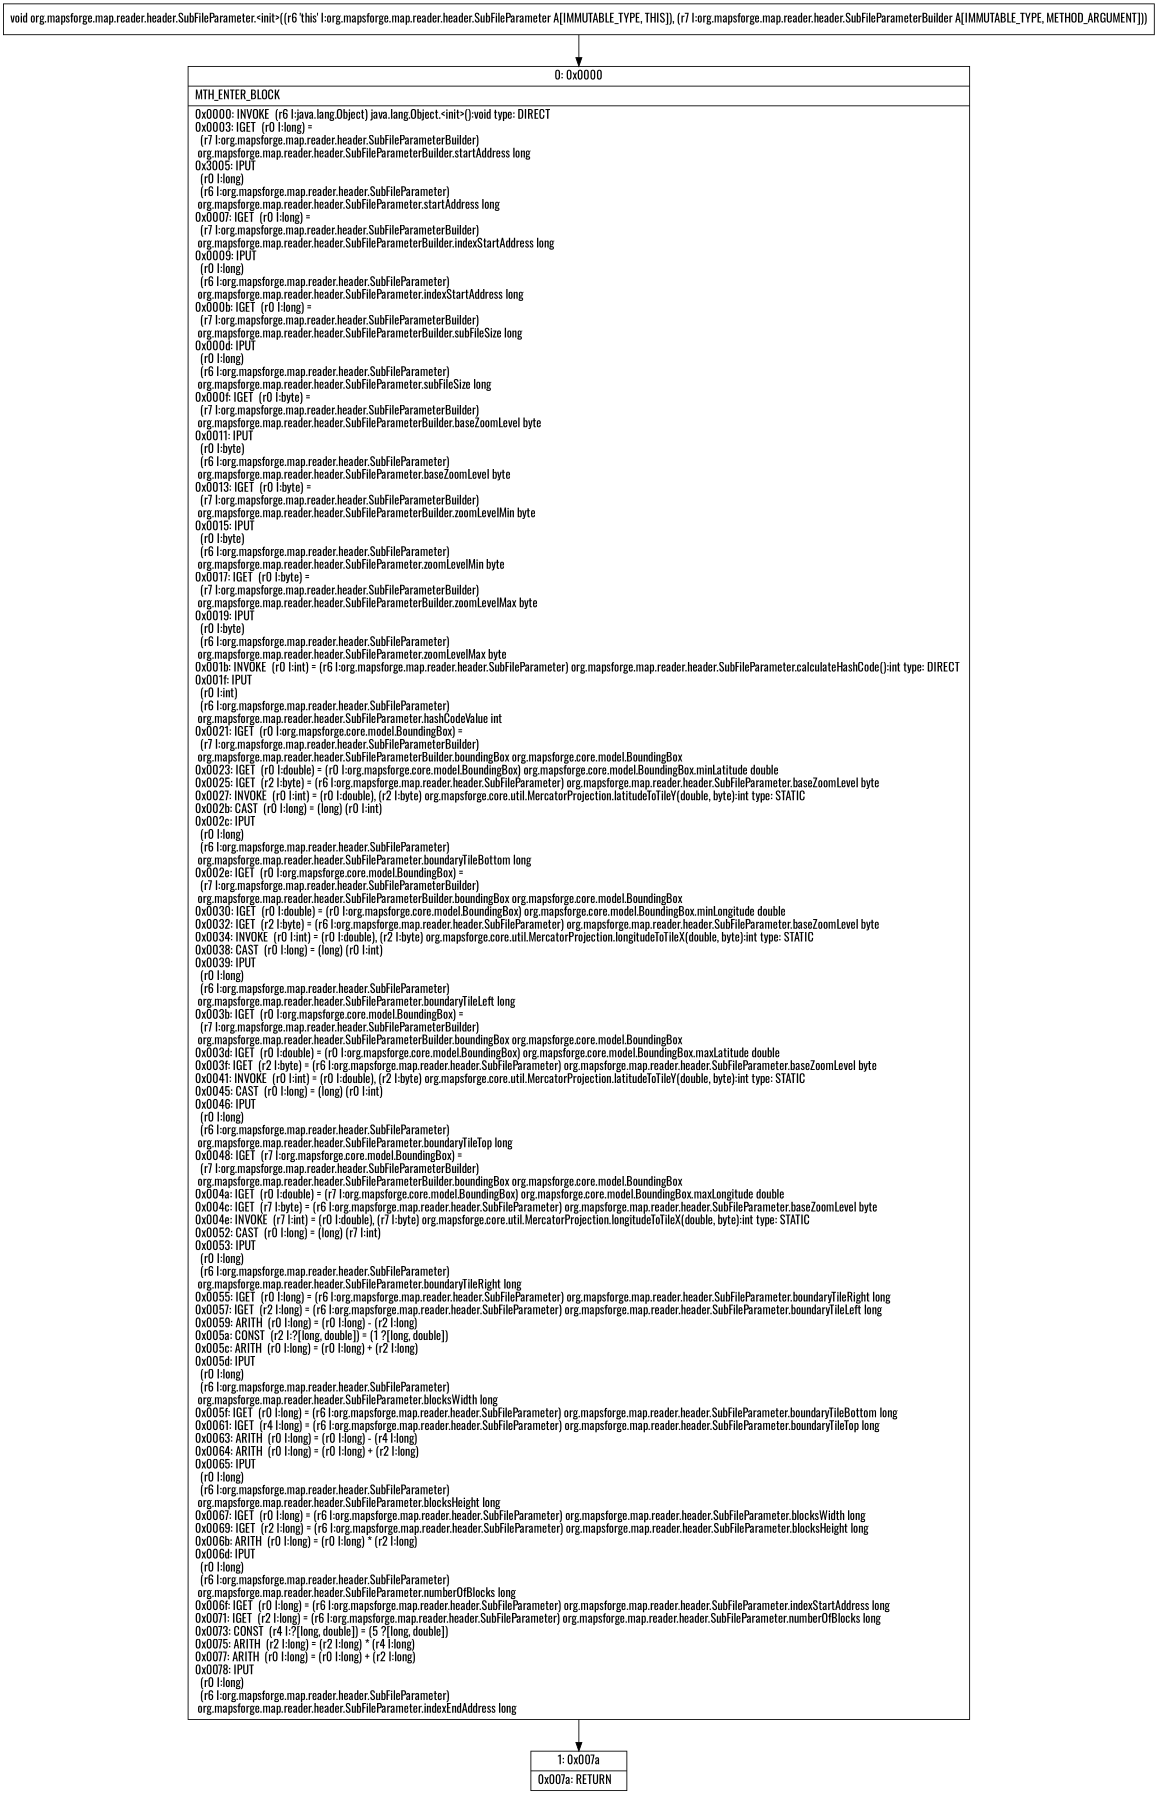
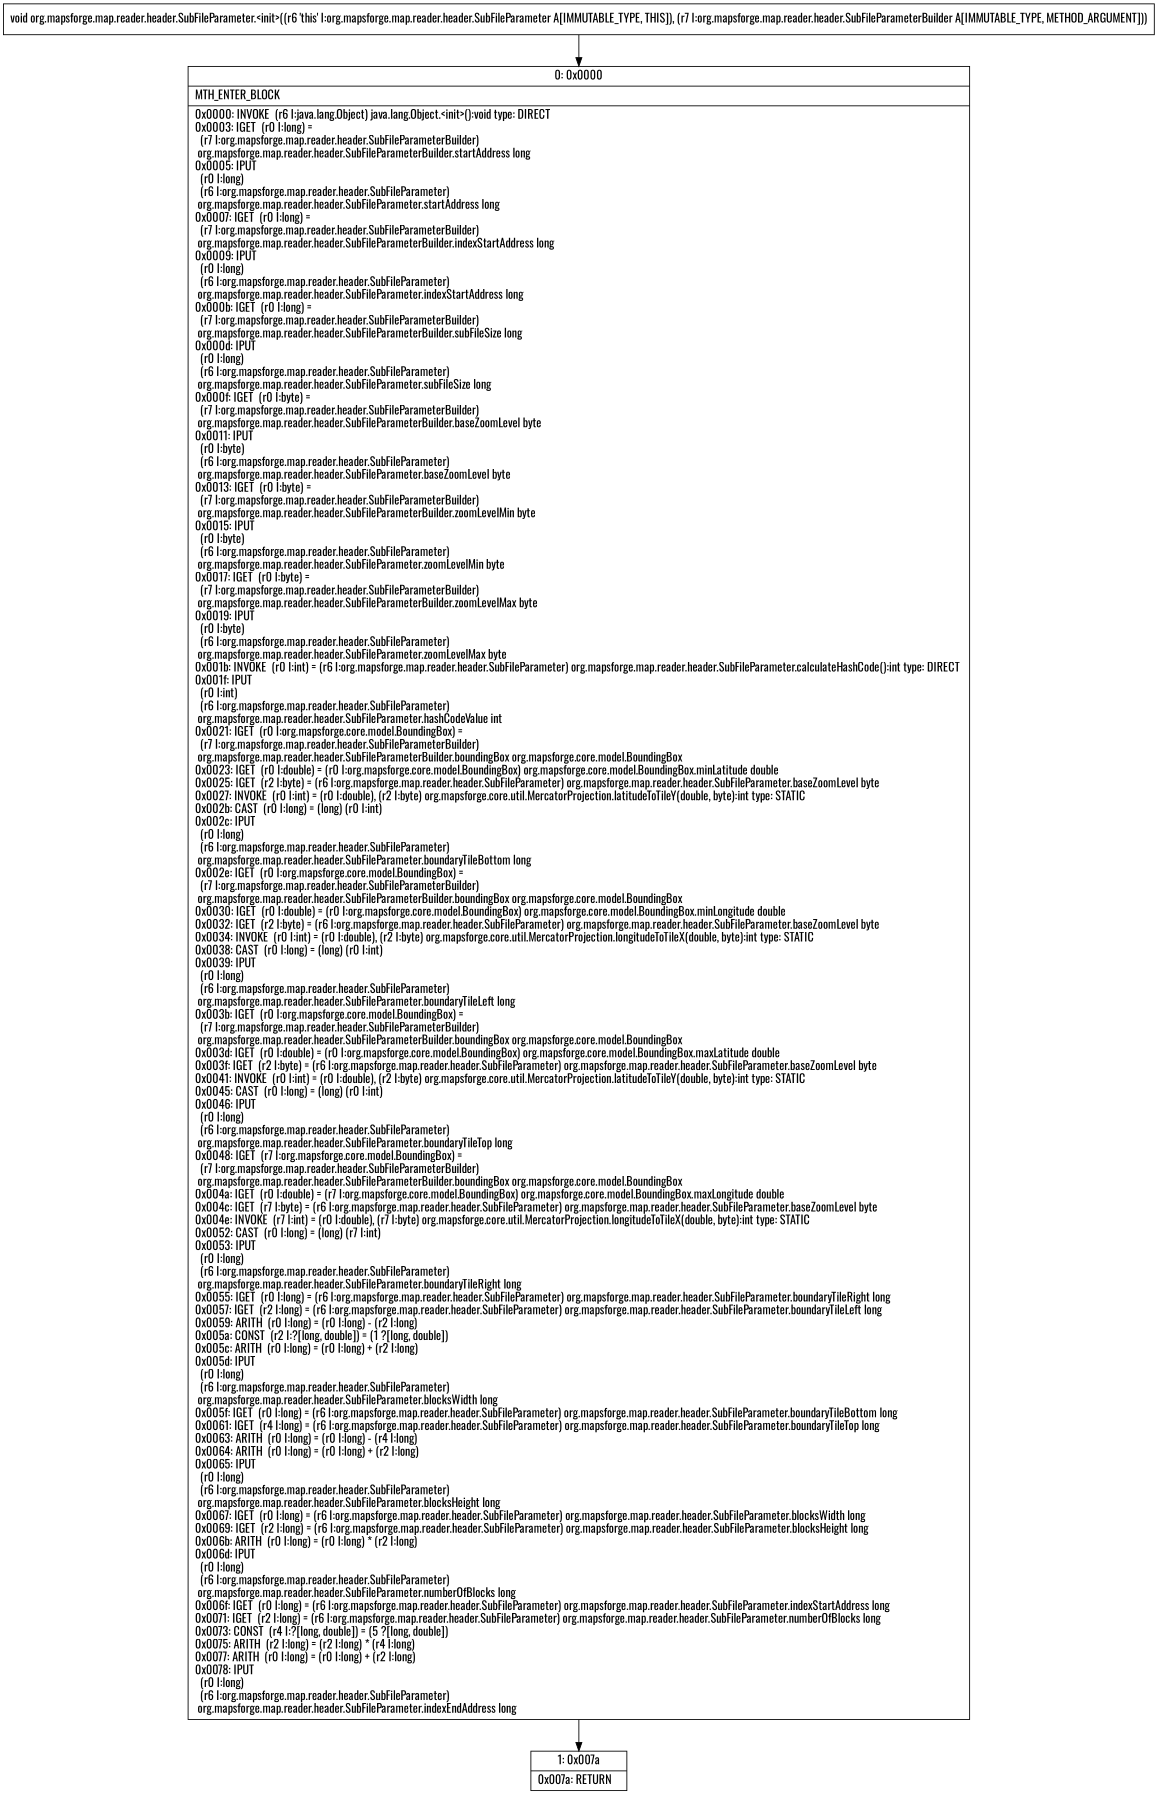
  digraph {
    fontname=Oswald
    node [shape=record fontname=Oswald]
    edge [fontname=Oswald]
-   n1 [label="{0\:\ 0x0000|MTH_ENTER_BLOCK\l|0x0000: INVOKE  (r6 I:java.lang.Object) java.lang.Object.\<init\>():void type: DIRECT \l0x0003: IGET  (r0 I:long) = \l  (r7 I:org.mapsforge.map.reader.header.SubFileParameterBuilder)\l org.mapsforge.map.reader.header.SubFileParameterBuilder.startAddress long \l0x3005: IPUT  \l  (r0 I:long)\l  (r6 I:org.mapsforge.map.reader.header.SubFileParameter)\l org.mapsforge.map.reader.header.SubFileParameter.startAddress long \l0x0007: IGET  (r0 I:long) = \l  (r7 I:org.mapsforge.map.reader.header.SubFileParameterBuilder)\l org.mapsforge.map.reader.header.SubFileParameterBuilder.indexStartAddress long \l0x0009: IPUT  \l  (r0 I:long)\l  (r6 I:org.mapsforge.map.reader.header.SubFileParameter)\l org.mapsforge.map.reader.header.SubFileParameter.indexStartAddress long \l0x000b: IGET  (r0 I:long) = \l  (r7 I:org.mapsforge.map.reader.header.SubFileParameterBuilder)\l org.mapsforge.map.reader.header.SubFileParameterBuilder.subFileSize long \l0x000d: IPUT  \l  (r0 I:long)\l  (r6 I:org.mapsforge.map.reader.header.SubFileParameter)\l org.mapsforge.map.reader.header.SubFileParameter.subFileSize long \l0x000f: IGET  (r0 I:byte) = \l  (r7 I:org.mapsforge.map.reader.header.SubFileParameterBuilder)\l org.mapsforge.map.reader.header.SubFileParameterBuilder.baseZoomLevel byte \l0x0011: IPUT  \l  (r0 I:byte)\l  (r6 I:org.mapsforge.map.reader.header.SubFileParameter)\l org.mapsforge.map.reader.header.SubFileParameter.baseZoomLevel byte \l0x0013: IGET  (r0 I:byte) = \l  (r7 I:org.mapsforge.map.reader.header.SubFileParameterBuilder)\l org.mapsforge.map.reader.header.SubFileParameterBuilder.zoomLevelMin byte \l0x0015: IPUT  \l  (r0 I:byte)\l  (r6 I:org.mapsforge.map.reader.header.SubFileParameter)\l org.mapsforge.map.reader.header.SubFileParameter.zoomLevelMin byte \l0x0017: IGET  (r0 I:byte) = \l  (r7 I:org.mapsforge.map.reader.header.SubFileParameterBuilder)\l org.mapsforge.map.reader.header.SubFileParameterBuilder.zoomLevelMax byte \l0x0019: IPUT  \l  (r0 I:byte)\l  (r6 I:org.mapsforge.map.reader.header.SubFileParameter)\l org.mapsforge.map.reader.header.SubFileParameter.zoomLevelMax byte \l0x001b: INVOKE  (r0 I:int) = (r6 I:org.mapsforge.map.reader.header.SubFileParameter) org.mapsforge.map.reader.header.SubFileParameter.calculateHashCode():int type: DIRECT \l0x001f: IPUT  \l  (r0 I:int)\l  (r6 I:org.mapsforge.map.reader.header.SubFileParameter)\l org.mapsforge.map.reader.header.SubFileParameter.hashCodeValue int \l0x0021: IGET  (r0 I:org.mapsforge.core.model.BoundingBox) = \l  (r7 I:org.mapsforge.map.reader.header.SubFileParameterBuilder)\l org.mapsforge.map.reader.header.SubFileParameterBuilder.boundingBox org.mapsforge.core.model.BoundingBox \l0x0023: IGET  (r0 I:double) = (r0 I:org.mapsforge.core.model.BoundingBox) org.mapsforge.core.model.BoundingBox.minLatitude double \l0x0025: IGET  (r2 I:byte) = (r6 I:org.mapsforge.map.reader.header.SubFileParameter) org.mapsforge.map.reader.header.SubFileParameter.baseZoomLevel byte \l0x0027: INVOKE  (r0 I:int) = (r0 I:double), (r2 I:byte) org.mapsforge.core.util.MercatorProjection.latitudeToTileY(double, byte):int type: STATIC \l0x002b: CAST  (r0 I:long) = (long) (r0 I:int) \l0x002c: IPUT  \l  (r0 I:long)\l  (r6 I:org.mapsforge.map.reader.header.SubFileParameter)\l org.mapsforge.map.reader.header.SubFileParameter.boundaryTileBottom long \l0x002e: IGET  (r0 I:org.mapsforge.core.model.BoundingBox) = \l  (r7 I:org.mapsforge.map.reader.header.SubFileParameterBuilder)\l org.mapsforge.map.reader.header.SubFileParameterBuilder.boundingBox org.mapsforge.core.model.BoundingBox \l0x0030: IGET  (r0 I:double) = (r0 I:org.mapsforge.core.model.BoundingBox) org.mapsforge.core.model.BoundingBox.minLongitude double \l0x0032: IGET  (r2 I:byte) = (r6 I:org.mapsforge.map.reader.header.SubFileParameter) org.mapsforge.map.reader.header.SubFileParameter.baseZoomLevel byte \l0x0034: INVOKE  (r0 I:int) = (r0 I:double), (r2 I:byte) org.mapsforge.core.util.MercatorProjection.longitudeToTileX(double, byte):int type: STATIC \l0x0038: CAST  (r0 I:long) = (long) (r0 I:int) \l0x0039: IPUT  \l  (r0 I:long)\l  (r6 I:org.mapsforge.map.reader.header.SubFileParameter)\l org.mapsforge.map.reader.header.SubFileParameter.boundaryTileLeft long \l0x003b: IGET  (r0 I:org.mapsforge.core.model.BoundingBox) = \l  (r7 I:org.mapsforge.map.reader.header.SubFileParameterBuilder)\l org.mapsforge.map.reader.header.SubFileParameterBuilder.boundingBox org.mapsforge.core.model.BoundingBox \l0x003d: IGET  (r0 I:double) = (r0 I:org.mapsforge.core.model.BoundingBox) org.mapsforge.core.model.BoundingBox.maxLatitude double \l0x003f: IGET  (r2 I:byte) = (r6 I:org.mapsforge.map.reader.header.SubFileParameter) org.mapsforge.map.reader.header.SubFileParameter.baseZoomLevel byte \l0x0041: INVOKE  (r0 I:int) = (r0 I:double), (r2 I:byte) org.mapsforge.core.util.MercatorProjection.latitudeToTileY(double, byte):int type: STATIC \l0x0045: CAST  (r0 I:long) = (long) (r0 I:int) \l0x0046: IPUT  \l  (r0 I:long)\l  (r6 I:org.mapsforge.map.reader.header.SubFileParameter)\l org.mapsforge.map.reader.header.SubFileParameter.boundaryTileTop long \l0x0048: IGET  (r7 I:org.mapsforge.core.model.BoundingBox) = \l  (r7 I:org.mapsforge.map.reader.header.SubFileParameterBuilder)\l org.mapsforge.map.reader.header.SubFileParameterBuilder.boundingBox org.mapsforge.core.model.BoundingBox \l0x004a: IGET  (r0 I:double) = (r7 I:org.mapsforge.core.model.BoundingBox) org.mapsforge.core.model.BoundingBox.maxLongitude double \l0x004c: IGET  (r7 I:byte) = (r6 I:org.mapsforge.map.reader.header.SubFileParameter) org.mapsforge.map.reader.header.SubFileParameter.baseZoomLevel byte \l0x004e: INVOKE  (r7 I:int) = (r0 I:double), (r7 I:byte) org.mapsforge.core.util.MercatorProjection.longitudeToTileX(double, byte):int type: STATIC \l0x0052: CAST  (r0 I:long) = (long) (r7 I:int) \l0x0053: IPUT  \l  (r0 I:long)\l  (r6 I:org.mapsforge.map.reader.header.SubFileParameter)\l org.mapsforge.map.reader.header.SubFileParameter.boundaryTileRight long \l0x0055: IGET  (r0 I:long) = (r6 I:org.mapsforge.map.reader.header.SubFileParameter) org.mapsforge.map.reader.header.SubFileParameter.boundaryTileRight long \l0x0057: IGET  (r2 I:long) = (r6 I:org.mapsforge.map.reader.header.SubFileParameter) org.mapsforge.map.reader.header.SubFileParameter.boundaryTileLeft long \l0x0059: ARITH  (r0 I:long) = (r0 I:long) \- (r2 I:long) \l0x005a: CONST  (r2 I:?[long, double]) = (1 ?[long, double]) \l0x005c: ARITH  (r0 I:long) = (r0 I:long) + (r2 I:long) \l0x005d: IPUT  \l  (r0 I:long)\l  (r6 I:org.mapsforge.map.reader.header.SubFileParameter)\l org.mapsforge.map.reader.header.SubFileParameter.blocksWidth long \l0x005f: IGET  (r0 I:long) = (r6 I:org.mapsforge.map.reader.header.SubFileParameter) org.mapsforge.map.reader.header.SubFileParameter.boundaryTileBottom long \l0x0061: IGET  (r4 I:long) = (r6 I:org.mapsforge.map.reader.header.SubFileParameter) org.mapsforge.map.reader.header.SubFileParameter.boundaryTileTop long \l0x0063: ARITH  (r0 I:long) = (r0 I:long) \- (r4 I:long) \l0x0064: ARITH  (r0 I:long) = (r0 I:long) + (r2 I:long) \l0x0065: IPUT  \l  (r0 I:long)\l  (r6 I:org.mapsforge.map.reader.header.SubFileParameter)\l org.mapsforge.map.reader.header.SubFileParameter.blocksHeight long \l0x0067: IGET  (r0 I:long) = (r6 I:org.mapsforge.map.reader.header.SubFileParameter) org.mapsforge.map.reader.header.SubFileParameter.blocksWidth long \l0x0069: IGET  (r2 I:long) = (r6 I:org.mapsforge.map.reader.header.SubFileParameter) org.mapsforge.map.reader.header.SubFileParameter.blocksHeight long \l0x006b: ARITH  (r0 I:long) = (r0 I:long) * (r2 I:long) \l0x006d: IPUT  \l  (r0 I:long)\l  (r6 I:org.mapsforge.map.reader.header.SubFileParameter)\l org.mapsforge.map.reader.header.SubFileParameter.numberOfBlocks long \l0x006f: IGET  (r0 I:long) = (r6 I:org.mapsforge.map.reader.header.SubFileParameter) org.mapsforge.map.reader.header.SubFileParameter.indexStartAddress long \l0x0071: IGET  (r2 I:long) = (r6 I:org.mapsforge.map.reader.header.SubFileParameter) org.mapsforge.map.reader.header.SubFileParameter.numberOfBlocks long \l0x0073: CONST  (r4 I:?[long, double]) = (5 ?[long, double]) \l0x0075: ARITH  (r2 I:long) = (r2 I:long) * (r4 I:long) \l0x0077: ARITH  (r0 I:long) = (r0 I:long) + (r2 I:long) \l0x0078: IPUT  \l  (r0 I:long)\l  (r6 I:org.mapsforge.map.reader.header.SubFileParameter)\l org.mapsforge.map.reader.header.SubFileParameter.indexEndAddress long \l}"]
+   n1 [label="{0\:\ 0x0000|MTH_ENTER_BLOCK\l|0x0000: INVOKE  (r6 I:java.lang.Object) java.lang.Object.\<init\>():void type: DIRECT \l0x0003: IGET  (r0 I:long) = \l  (r7 I:org.mapsforge.map.reader.header.SubFileParameterBuilder)\l org.mapsforge.map.reader.header.SubFileParameterBuilder.startAddress long \l0x0005: IPUT  \l  (r0 I:long)\l  (r6 I:org.mapsforge.map.reader.header.SubFileParameter)\l org.mapsforge.map.reader.header.SubFileParameter.startAddress long \l0x0007: IGET  (r0 I:long) = \l  (r7 I:org.mapsforge.map.reader.header.SubFileParameterBuilder)\l org.mapsforge.map.reader.header.SubFileParameterBuilder.indexStartAddress long \l0x0009: IPUT  \l  (r0 I:long)\l  (r6 I:org.mapsforge.map.reader.header.SubFileParameter)\l org.mapsforge.map.reader.header.SubFileParameter.indexStartAddress long \l0x000b: IGET  (r0 I:long) = \l  (r7 I:org.mapsforge.map.reader.header.SubFileParameterBuilder)\l org.mapsforge.map.reader.header.SubFileParameterBuilder.subFileSize long \l0x000d: IPUT  \l  (r0 I:long)\l  (r6 I:org.mapsforge.map.reader.header.SubFileParameter)\l org.mapsforge.map.reader.header.SubFileParameter.subFileSize long \l0x000f: IGET  (r0 I:byte) = \l  (r7 I:org.mapsforge.map.reader.header.SubFileParameterBuilder)\l org.mapsforge.map.reader.header.SubFileParameterBuilder.baseZoomLevel byte \l0x0011: IPUT  \l  (r0 I:byte)\l  (r6 I:org.mapsforge.map.reader.header.SubFileParameter)\l org.mapsforge.map.reader.header.SubFileParameter.baseZoomLevel byte \l0x0013: IGET  (r0 I:byte) = \l  (r7 I:org.mapsforge.map.reader.header.SubFileParameterBuilder)\l org.mapsforge.map.reader.header.SubFileParameterBuilder.zoomLevelMin byte \l0x0015: IPUT  \l  (r0 I:byte)\l  (r6 I:org.mapsforge.map.reader.header.SubFileParameter)\l org.mapsforge.map.reader.header.SubFileParameter.zoomLevelMin byte \l0x0017: IGET  (r0 I:byte) = \l  (r7 I:org.mapsforge.map.reader.header.SubFileParameterBuilder)\l org.mapsforge.map.reader.header.SubFileParameterBuilder.zoomLevelMax byte \l0x0019: IPUT  \l  (r0 I:byte)\l  (r6 I:org.mapsforge.map.reader.header.SubFileParameter)\l org.mapsforge.map.reader.header.SubFileParameter.zoomLevelMax byte \l0x001b: INVOKE  (r0 I:int) = (r6 I:org.mapsforge.map.reader.header.SubFileParameter) org.mapsforge.map.reader.header.SubFileParameter.calculateHashCode():int type: DIRECT \l0x001f: IPUT  \l  (r0 I:int)\l  (r6 I:org.mapsforge.map.reader.header.SubFileParameter)\l org.mapsforge.map.reader.header.SubFileParameter.hashCodeValue int \l0x0021: IGET  (r0 I:org.mapsforge.core.model.BoundingBox) = \l  (r7 I:org.mapsforge.map.reader.header.SubFileParameterBuilder)\l org.mapsforge.map.reader.header.SubFileParameterBuilder.boundingBox org.mapsforge.core.model.BoundingBox \l0x0023: IGET  (r0 I:double) = (r0 I:org.mapsforge.core.model.BoundingBox) org.mapsforge.core.model.BoundingBox.minLatitude double \l0x0025: IGET  (r2 I:byte) = (r6 I:org.mapsforge.map.reader.header.SubFileParameter) org.mapsforge.map.reader.header.SubFileParameter.baseZoomLevel byte \l0x0027: INVOKE  (r0 I:int) = (r0 I:double), (r2 I:byte) org.mapsforge.core.util.MercatorProjection.latitudeToTileY(double, byte):int type: STATIC \l0x002b: CAST  (r0 I:long) = (long) (r0 I:int) \l0x002c: IPUT  \l  (r0 I:long)\l  (r6 I:org.mapsforge.map.reader.header.SubFileParameter)\l org.mapsforge.map.reader.header.SubFileParameter.boundaryTileBottom long \l0x002e: IGET  (r0 I:org.mapsforge.core.model.BoundingBox) = \l  (r7 I:org.mapsforge.map.reader.header.SubFileParameterBuilder)\l org.mapsforge.map.reader.header.SubFileParameterBuilder.boundingBox org.mapsforge.core.model.BoundingBox \l0x0030: IGET  (r0 I:double) = (r0 I:org.mapsforge.core.model.BoundingBox) org.mapsforge.core.model.BoundingBox.minLongitude double \l0x0032: IGET  (r2 I:byte) = (r6 I:org.mapsforge.map.reader.header.SubFileParameter) org.mapsforge.map.reader.header.SubFileParameter.baseZoomLevel byte \l0x0034: INVOKE  (r0 I:int) = (r0 I:double), (r2 I:byte) org.mapsforge.core.util.MercatorProjection.longitudeToTileX(double, byte):int type: STATIC \l0x0038: CAST  (r0 I:long) = (long) (r0 I:int) \l0x0039: IPUT  \l  (r0 I:long)\l  (r6 I:org.mapsforge.map.reader.header.SubFileParameter)\l org.mapsforge.map.reader.header.SubFileParameter.boundaryTileLeft long \l0x003b: IGET  (r0 I:org.mapsforge.core.model.BoundingBox) = \l  (r7 I:org.mapsforge.map.reader.header.SubFileParameterBuilder)\l org.mapsforge.map.reader.header.SubFileParameterBuilder.boundingBox org.mapsforge.core.model.BoundingBox \l0x003d: IGET  (r0 I:double) = (r0 I:org.mapsforge.core.model.BoundingBox) org.mapsforge.core.model.BoundingBox.maxLatitude double \l0x003f: IGET  (r2 I:byte) = (r6 I:org.mapsforge.map.reader.header.SubFileParameter) org.mapsforge.map.reader.header.SubFileParameter.baseZoomLevel byte \l0x0041: INVOKE  (r0 I:int) = (r0 I:double), (r2 I:byte) org.mapsforge.core.util.MercatorProjection.latitudeToTileY(double, byte):int type: STATIC \l0x0045: CAST  (r0 I:long) = (long) (r0 I:int) \l0x0046: IPUT  \l  (r0 I:long)\l  (r6 I:org.mapsforge.map.reader.header.SubFileParameter)\l org.mapsforge.map.reader.header.SubFileParameter.boundaryTileTop long \l0x0048: IGET  (r7 I:org.mapsforge.core.model.BoundingBox) = \l  (r7 I:org.mapsforge.map.reader.header.SubFileParameterBuilder)\l org.mapsforge.map.reader.header.SubFileParameterBuilder.boundingBox org.mapsforge.core.model.BoundingBox \l0x004a: IGET  (r0 I:double) = (r7 I:org.mapsforge.core.model.BoundingBox) org.mapsforge.core.model.BoundingBox.maxLongitude double \l0x004c: IGET  (r7 I:byte) = (r6 I:org.mapsforge.map.reader.header.SubFileParameter) org.mapsforge.map.reader.header.SubFileParameter.baseZoomLevel byte \l0x004e: INVOKE  (r7 I:int) = (r0 I:double), (r7 I:byte) org.mapsforge.core.util.MercatorProjection.longitudeToTileX(double, byte):int type: STATIC \l0x0052: CAST  (r0 I:long) = (long) (r7 I:int) \l0x0053: IPUT  \l  (r0 I:long)\l  (r6 I:org.mapsforge.map.reader.header.SubFileParameter)\l org.mapsforge.map.reader.header.SubFileParameter.boundaryTileRight long \l0x0055: IGET  (r0 I:long) = (r6 I:org.mapsforge.map.reader.header.SubFileParameter) org.mapsforge.map.reader.header.SubFileParameter.boundaryTileRight long \l0x0057: IGET  (r2 I:long) = (r6 I:org.mapsforge.map.reader.header.SubFileParameter) org.mapsforge.map.reader.header.SubFileParameter.boundaryTileLeft long \l0x0059: ARITH  (r0 I:long) = (r0 I:long) \- (r2 I:long) \l0x005a: CONST  (r2 I:?[long, double]) = (1 ?[long, double]) \l0x005c: ARITH  (r0 I:long) = (r0 I:long) + (r2 I:long) \l0x005d: IPUT  \l  (r0 I:long)\l  (r6 I:org.mapsforge.map.reader.header.SubFileParameter)\l org.mapsforge.map.reader.header.SubFileParameter.blocksWidth long \l0x005f: IGET  (r0 I:long) = (r6 I:org.mapsforge.map.reader.header.SubFileParameter) org.mapsforge.map.reader.header.SubFileParameter.boundaryTileBottom long \l0x0061: IGET  (r4 I:long) = (r6 I:org.mapsforge.map.reader.header.SubFileParameter) org.mapsforge.map.reader.header.SubFileParameter.boundaryTileTop long \l0x0063: ARITH  (r0 I:long) = (r0 I:long) \- (r4 I:long) \l0x0064: ARITH  (r0 I:long) = (r0 I:long) + (r2 I:long) \l0x0065: IPUT  \l  (r0 I:long)\l  (r6 I:org.mapsforge.map.reader.header.SubFileParameter)\l org.mapsforge.map.reader.header.SubFileParameter.blocksHeight long \l0x0067: IGET  (r0 I:long) = (r6 I:org.mapsforge.map.reader.header.SubFileParameter) org.mapsforge.map.reader.header.SubFileParameter.blocksWidth long \l0x0069: IGET  (r2 I:long) = (r6 I:org.mapsforge.map.reader.header.SubFileParameter) org.mapsforge.map.reader.header.SubFileParameter.blocksHeight long \l0x006b: ARITH  (r0 I:long) = (r0 I:long) * (r2 I:long) \l0x006d: IPUT  \l  (r0 I:long)\l  (r6 I:org.mapsforge.map.reader.header.SubFileParameter)\l org.mapsforge.map.reader.header.SubFileParameter.numberOfBlocks long \l0x006f: IGET  (r0 I:long) = (r6 I:org.mapsforge.map.reader.header.SubFileParameter) org.mapsforge.map.reader.header.SubFileParameter.indexStartAddress long \l0x0071: IGET  (r2 I:long) = (r6 I:org.mapsforge.map.reader.header.SubFileParameter) org.mapsforge.map.reader.header.SubFileParameter.numberOfBlocks long \l0x0073: CONST  (r4 I:?[long, double]) = (5 ?[long, double]) \l0x0075: ARITH  (r2 I:long) = (r2 I:long) * (r4 I:long) \l0x0077: ARITH  (r0 I:long) = (r0 I:long) + (r2 I:long) \l0x0078: IPUT  \l  (r0 I:long)\l  (r6 I:org.mapsforge.map.reader.header.SubFileParameter)\l org.mapsforge.map.reader.header.SubFileParameter.indexEndAddress long \l}"]
    n2 [label="{1\:\ 0x007a|0x007a: RETURN   \l}"]
    n3 [label="{void org.mapsforge.map.reader.header.SubFileParameter.\<init\>((r6 'this' I:org.mapsforge.map.reader.header.SubFileParameter A[IMMUTABLE_TYPE, THIS]), (r7 I:org.mapsforge.map.reader.header.SubFileParameterBuilder A[IMMUTABLE_TYPE, METHOD_ARGUMENT])) }"]
    n1 -> n2
    n3 -> n1
  }
